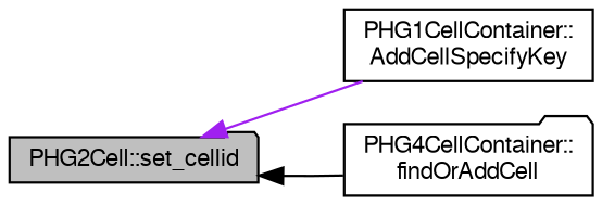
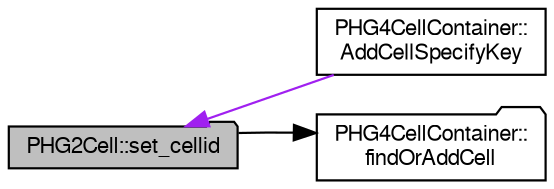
  digraph {
    rankdir=LR
    node [color=black fontname=FreeSans fontsize=10 shape=folder]
    edge [dir=back fontname=FreeSans fontsize=10 labelfontname=FreeSans labelfontsize=10 style=solid]
    n1 [fillcolor=grey75 fontcolor=black height=0.2 label="PHG2Cell::set_cellid" style=filled width=0.4]
-   n2 [height=0.2 label="PHG1CellContainer::\lAddCellSpecifyKey" shape=box width=0.4]
+   n2 [height=0.2 label="PHG4CellContainer::\lAddCellSpecifyKey" shape=box width=0.4]
    n3 [height=0.2 label="PHG4CellContainer::\lfindOrAddCell" width=0.4]
    n1 -> n2 [color=purple]
-   n1 -> n3 [color=black]
+   n3 -> n1 [color=black]
  }
